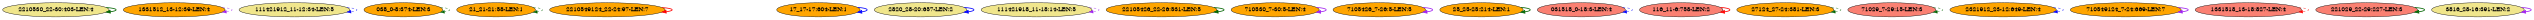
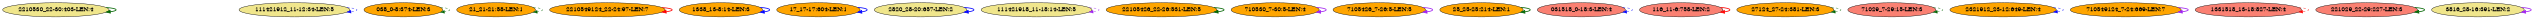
  digraph {
    node [fillcolor=orange style=filled]
    edge [color=darkgreen style=bold]
    "2210530_22-30:403-LEN:4" [fillcolor=khaki]
-   "1331512_13-12:39-LEN:4"
    "111421912_11-12:34-LEN:5" [fillcolor=khaki]
    "038_0-8:374-LEN:3"
    "21_21-21:58-LEN:1"
    "2210549124_22-24:97-LEN:7"
+   "1338_13-8:14-LEN:3"
    "17_17-17:604-LEN:1"
    "2820_28-20:657-LEN:2" [fillcolor=khaki]
    "111421918_11-18:14-LEN:5" [fillcolor=khaki]
    "22105426_22-26:531-LEN:5"
    "710530_7-30:5-LEN:4"
    "7105426_7-26:5-LEN:5"
    "25_25-25:214-LEN:1"
    "031518_0-18:3-LEN:4" [fillcolor=salmon]
    "116_11-6:758-LEN:2" [fillcolor=salmon]
    "27124_27-24:381-LEN:3"
    "71029_7-29:15-LEN:3" [fillcolor=salmon]
    "2321912_23-12:649-LEN:4"
    "710549124_7-24:669-LEN:7"
    "1331518_13-18:827-LEN:4" [fillcolor=salmon]
    "221029_22-29:227-LEN:3" [fillcolor=salmon]
    n23 [fillcolor=khaki label="3816_28-16:391-LEN:2"]
    "2210530_22-30:403-LEN:4" -> "2210530_22-30:403-LEN:4"
-   "1331512_13-12:39-LEN:4" -> "1331512_13-12:39-LEN:4" [color=purple style=dashed]
    "111421912_11-12:34-LEN:5" -> "111421912_11-12:34-LEN:5" [color=blue style=dashed]
    "038_0-8:374-LEN:3" -> "038_0-8:374-LEN:3" [style=dashed]
    "21_21-21:58-LEN:1" -> "21_21-21:58-LEN:1" [style=dashed]
    "2210549124_22-24:97-LEN:7" -> "2210549124_22-24:97-LEN:7" [color=red]
+   "1338_13-8:14-LEN:3" -> "1338_13-8:14-LEN:3" [color=blue]
    "17_17-17:604-LEN:1" -> "17_17-17:604-LEN:1" [color=blue]
    "2820_28-20:657-LEN:2" -> "2820_28-20:657-LEN:2" [color=blue]
    "111421918_11-18:14-LEN:5" -> "111421918_11-18:14-LEN:5" [color=purple style=dashed]
    "22105426_22-26:531-LEN:5" -> "22105426_22-26:531-LEN:5"
    "710530_7-30:5-LEN:4" -> "710530_7-30:5-LEN:4" [color=purple]
    "7105426_7-26:5-LEN:5" -> "7105426_7-26:5-LEN:5" [color=purple]
    "25_25-25:214-LEN:1" -> "25_25-25:214-LEN:1"
    "031518_0-18:3-LEN:4" -> "031518_0-18:3-LEN:4" [color=blue style=dashed]
    "116_11-6:758-LEN:2" -> "116_11-6:758-LEN:2" [color=red]
    "27124_27-24:381-LEN:3" -> "27124_27-24:381-LEN:3" [style=dashed]
    "71029_7-29:15-LEN:3" -> "71029_7-29:15-LEN:3" [style=dashed]
    "2321912_23-12:649-LEN:4" -> "2321912_23-12:649-LEN:4" [color=blue style=dashed]
    "710549124_7-24:669-LEN:7" -> "710549124_7-24:669-LEN:7" [color=purple]
    "1331518_13-18:827-LEN:4" -> "1331518_13-18:827-LEN:4" [color=red style=dashed]
    "221029_22-29:227-LEN:3" -> "221029_22-29:227-LEN:3"
    n23 -> n23 [color=purple]
  }
